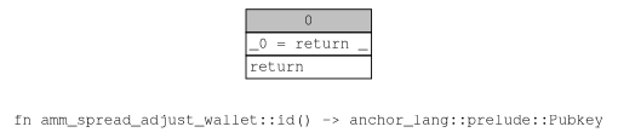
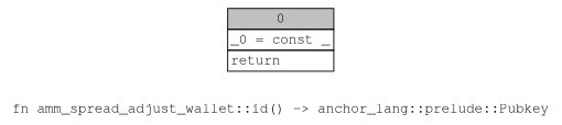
  digraph {
    fontname="Courier, monospace"
    label=<fn amm_spread_adjust_wallet::id() -&gt; anchor_lang::prelude::Pubkey<br align="left"/>>
-   n1 [fontname="Courier, monospace" label=<<table border="0" cellborder="1" cellspacing="0"><tr><td bgcolor="gray" align="center" colspan="1">0</td></tr><tr><td align="left" balign="left">_0 = return _<br/></td></tr><tr><td align="left">return</td></tr></table>> shape=none]
+   n1 [fontname="Courier, monospace" label=<<table border="0" cellborder="1" cellspacing="0"><tr><td bgcolor="gray" align="center" colspan="1">0</td></tr><tr><td align="left" balign="left">_0 = const _<br/></td></tr><tr><td align="left">return</td></tr></table>> shape=none]
  }
